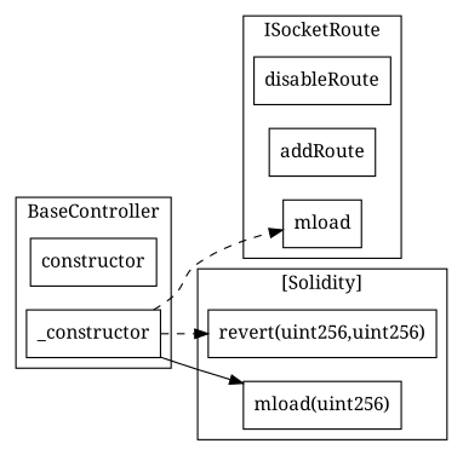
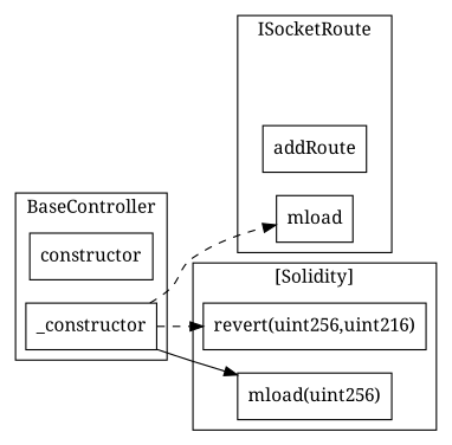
  strict digraph {
    fontname="Noto Serif"
    rankdir=LR
    node [fontname="Noto Serif" shape=box]
    edge [fontname="Noto Serif" style=dashed]
-   n1 [label=disableRoute]
    n2 [label=addRoute]
    n3 [label=mload]
    n4 [label=constructor]
    n5 [label=_constructor]
-   "revert(uint256,uint256)"
+   "revert(uint256,uint256)" [label="revert(uint256,uint216)"]
    "mload(uint256)"
    subgraph cluster_1 {
      label=ISocketRoute
-     n1
      n2
      n3
    }
    subgraph cluster_2 {
      label=BaseController
      n4
      n5
    }
    subgraph cluster_3 {
      label="[Solidity]"
      "revert(uint256,uint256)"
      "mload(uint256)"
    }
    n5 -> n3
    n5 -> "revert(uint256,uint256)"
    n5 -> "mload(uint256)" [style=solid]
  }
